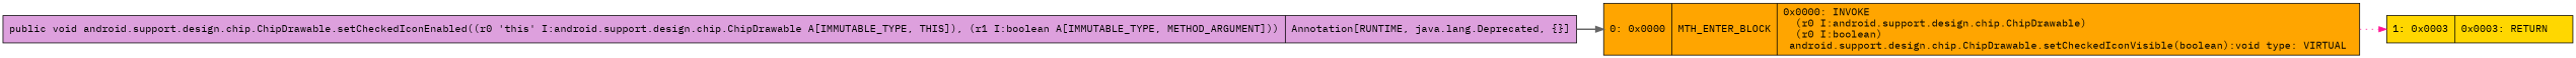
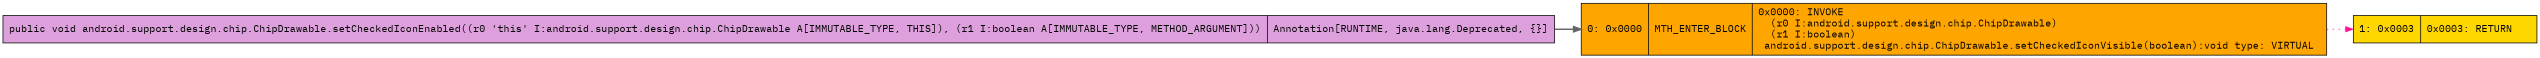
  digraph {
    rankdir=LR
    fontname="IBM Plex Mono"
    node [shape=record style=filled fontname="IBM Plex Mono"]
    edge [fontname="IBM Plex Mono"]
-   n1 [label="{0\:\ 0x0000|MTH_ENTER_BLOCK\l|0x0000: INVOKE  \l  (r0 I:android.support.design.chip.ChipDrawable)\l  (r0 I:boolean)\l android.support.design.chip.ChipDrawable.setCheckedIconVisible(boolean):void type: VIRTUAL \l}" fillcolor=orange]
+   n1 [label="{0\:\ 0x0000|MTH_ENTER_BLOCK\l|0x0000: INVOKE  \l  (r0 I:android.support.design.chip.ChipDrawable)\l  (r1 I:boolean)\l android.support.design.chip.ChipDrawable.setCheckedIconVisible(boolean):void type: VIRTUAL \l}" fillcolor=orange]
    n2 [label="{1\:\ 0x0003|0x0003: RETURN   \l}" fillcolor=gold]
    n3 [label="{public void android.support.design.chip.ChipDrawable.setCheckedIconEnabled((r0 'this' I:android.support.design.chip.ChipDrawable A[IMMUTABLE_TYPE, THIS]), (r1 I:boolean A[IMMUTABLE_TYPE, METHOD_ARGUMENT]))  | Annotation[RUNTIME, java.lang.Deprecated, \{\}]\l}" fillcolor=plum]
    n1 -> n2 [color=deeppink style=dotted]
    n3 -> n1 [color=gray40 style=bold]
  }
